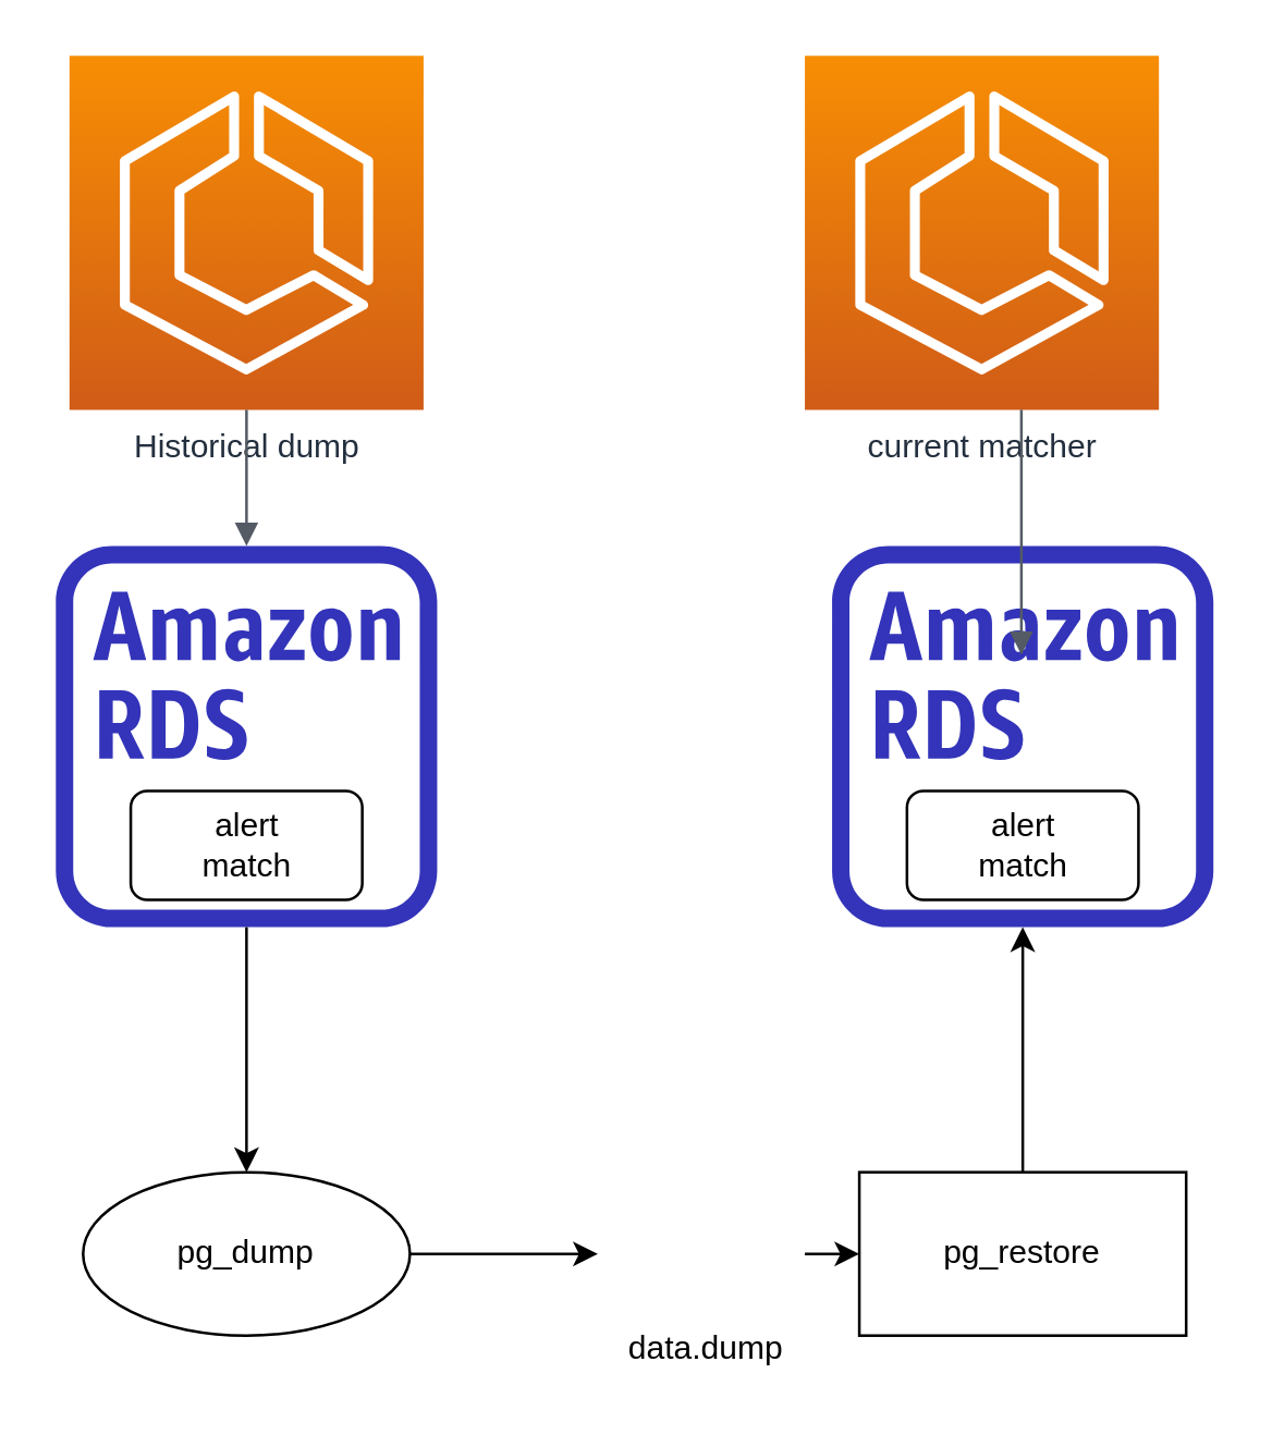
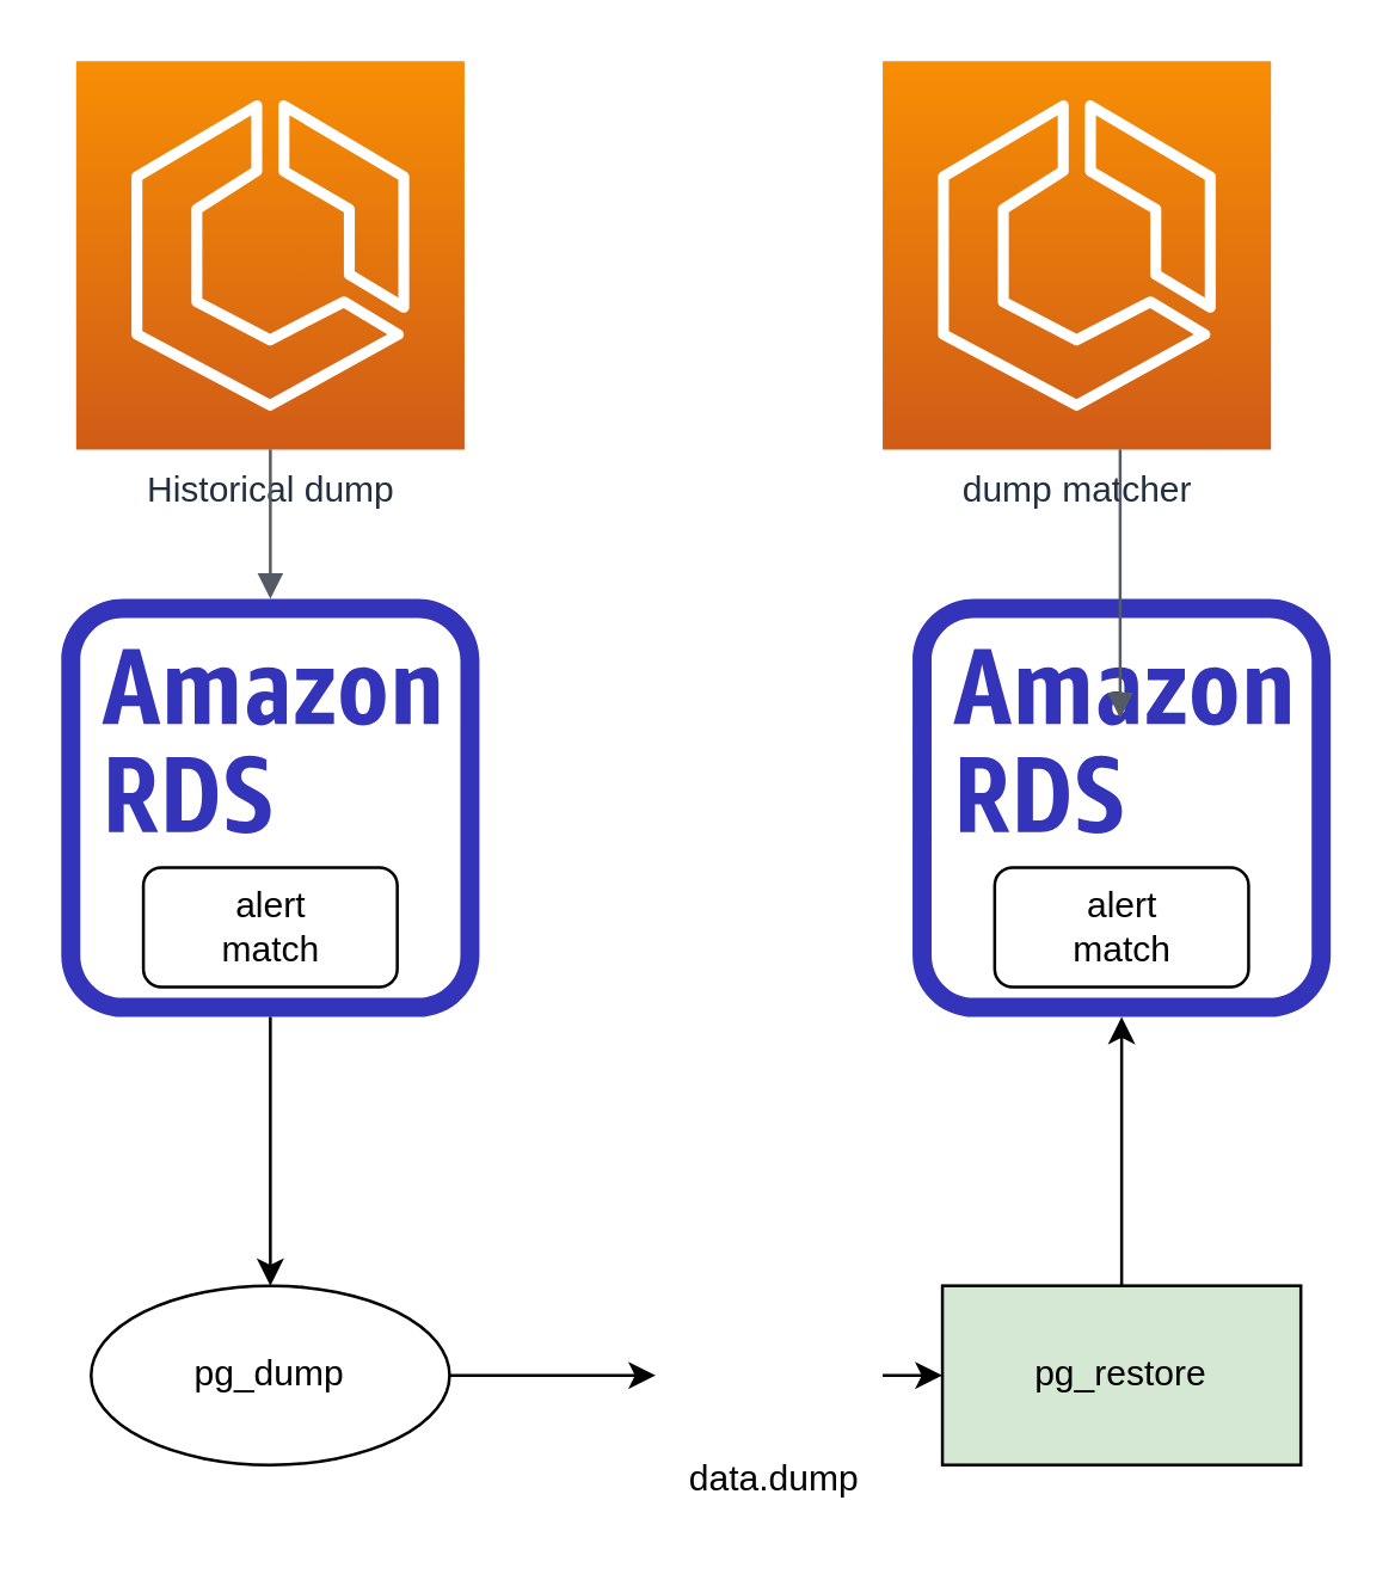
  <mxCell id="0" />
  <mxCell id="1" parent="0" />
  <mxCell id="2" value="Historical dump" style="outlineConnect=0;fontColor=#232F3E;gradientColor=#F78E04;gradientDirection=north;fillColor=#D05C17;strokeColor=#ffffff;dashed=0;verticalLabelPosition=bottom;verticalAlign=top;align=center;html=1;fontSize=12;fontStyle=0;aspect=fixed;shape=mxgraph.aws4.resourceIcon;resIcon=mxgraph.aws4.ecs;" vertex="1" parent="1"><mxGeometry x="25" y="20" width="130" height="130" as="geometry" /></mxCell>
- <mxCell id="3" value="current matcher" style="outlineConnect=0;fontColor=#232F3E;gradientColor=#F78E04;gradientDirection=north;fillColor=#D05C17;strokeColor=#ffffff;dashed=0;verticalLabelPosition=bottom;verticalAlign=top;align=center;html=1;fontSize=12;fontStyle=0;aspect=fixed;shape=mxgraph.aws4.resourceIcon;resIcon=mxgraph.aws4.ecs;" vertex="1" parent="1"><mxGeometry x="295" y="20" width="130" height="130" as="geometry" /></mxCell>
+ <mxCell id="3" value="dump matcher" style="outlineConnect=0;fontColor=#232F3E;gradientColor=#F78E04;gradientDirection=north;fillColor=#D05C17;strokeColor=#ffffff;dashed=0;verticalLabelPosition=bottom;verticalAlign=top;align=center;html=1;fontSize=12;fontStyle=0;aspect=fixed;shape=mxgraph.aws4.resourceIcon;resIcon=mxgraph.aws4.ecs;" vertex="1" parent="1"><mxGeometry x="295" y="20" width="130" height="130" as="geometry" /></mxCell>
  <mxCell id="4" value="" style="group" vertex="1" connectable="0" parent="1"><mxGeometry x="20" y="200" width="140" height="140" as="geometry" /></mxCell>
  <mxCell id="5" value="" style="outlineConnect=0;fontColor=#232F3E;gradientColor=none;fillColor=#3334B9;strokeColor=none;dashed=0;verticalLabelPosition=bottom;verticalAlign=top;align=center;html=1;fontSize=12;fontStyle=0;aspect=fixed;pointerEvents=1;shape=mxgraph.aws4.rds_instance_alt;" vertex="1" parent="4"><mxGeometry width="140" height="140" as="geometry" /></mxCell>
  <mxCell id="6" value="alert&lt;br&gt;match" style="rounded=1;whiteSpace=wrap;html=1;" vertex="1" parent="4"><mxGeometry x="27.5" y="90" width="85" height="40" as="geometry" /></mxCell>
  <mxCell id="7" value="" style="group" vertex="1" connectable="0" parent="1"><mxGeometry x="305" y="200" width="140" height="140" as="geometry" /></mxCell>
  <mxCell id="8" value="" style="outlineConnect=0;fontColor=#232F3E;gradientColor=none;fillColor=#3334B9;strokeColor=none;dashed=0;verticalLabelPosition=bottom;verticalAlign=top;align=center;html=1;fontSize=12;fontStyle=0;aspect=fixed;pointerEvents=1;shape=mxgraph.aws4.rds_instance_alt;" vertex="1" parent="7"><mxGeometry width="140" height="140" as="geometry" /></mxCell>
  <mxCell id="9" value="alert&lt;br&gt;match" style="rounded=1;whiteSpace=wrap;html=1;" vertex="1" parent="7"><mxGeometry x="27.5" y="90" width="85" height="40" as="geometry" /></mxCell>
  <mxCell id="10" value="" style="edgeStyle=orthogonalEdgeStyle;html=1;endArrow=block;elbow=vertical;startArrow=none;endFill=1;strokeColor=#545B64;rounded=0;" edge="1" parent="1" source="2" target="5"><mxGeometry width="100" relative="1" as="geometry"><mxPoint x="-65" y="210" as="sourcePoint" /><mxPoint x="35" y="210" as="targetPoint" /></mxGeometry></mxCell>
  <mxCell id="11" value="" style="edgeStyle=orthogonalEdgeStyle;html=1;endArrow=block;elbow=vertical;startArrow=none;endFill=1;strokeColor=#545B64;rounded=0;" edge="1" parent="1"><mxGeometry width="100" relative="1" as="geometry"><mxPoint x="374.5" y="150" as="sourcePoint" /><mxPoint x="374.5" y="240" as="targetPoint" /></mxGeometry></mxCell>
  <mxCell id="12" value="pg_dump" style="ellipse;whiteSpace=wrap;html=1;" vertex="1" parent="1"><mxGeometry x="30" y="430" width="120" height="60" as="geometry" /></mxCell>
  <mxCell id="13" value="" style="endArrow=classic;html=1;exitX=1;exitY=0.5;exitDx=0;exitDy=0;" edge="1" parent="1" source="12"><mxGeometry width="50" height="50" relative="1" as="geometry"><mxPoint x="169" y="490" as="sourcePoint" /><mxPoint x="219" y="460" as="targetPoint" /></mxGeometry></mxCell>
  <mxCell id="14" value="data.dump" style="text;html=1;strokeColor=none;fillColor=none;align=center;verticalAlign=middle;whiteSpace=wrap;rounded=0;" vertex="1" parent="1"><mxGeometry x="239" y="485" width="40" height="20" as="geometry" /></mxCell>
- <mxCell id="15" value="pg_restore" style="rounded=0;whiteSpace=wrap;html=1;" vertex="1" parent="1"><mxGeometry x="315" y="430" width="120" height="60" as="geometry" /></mxCell>
+ <mxCell id="15" value="pg_restore" style="rounded=0;whiteSpace=wrap;html=1;fillColor=#d5e8d4;" vertex="1" parent="1"><mxGeometry x="315" y="430" width="120" height="60" as="geometry" /></mxCell>
  <mxCell id="16" value="" style="endArrow=classic;html=1;" edge="1" parent="1"><mxGeometry width="50" height="50" relative="1" as="geometry"><mxPoint x="295" y="460" as="sourcePoint" /><mxPoint x="315" y="460" as="targetPoint" /><Array as="points"><mxPoint x="295" y="460" /></Array></mxGeometry></mxCell>
  <mxCell id="17" value="" style="endArrow=classic;html=1;entryX=0.5;entryY=0;entryDx=0;entryDy=0;" edge="1" parent="1" source="5" target="12"><mxGeometry width="50" height="50" relative="1" as="geometry"><mxPoint x="75" y="410" as="sourcePoint" /><mxPoint x="125" y="360" as="targetPoint" /></mxGeometry></mxCell>
  <mxCell id="18" value="" style="endArrow=classic;html=1;exitX=0.5;exitY=0;exitDx=0;exitDy=0;" edge="1" parent="1" source="15" target="8"><mxGeometry width="50" height="50" relative="1" as="geometry"><mxPoint x="100" y="350" as="sourcePoint" /><mxPoint x="100" y="440" as="targetPoint" /></mxGeometry></mxCell>
